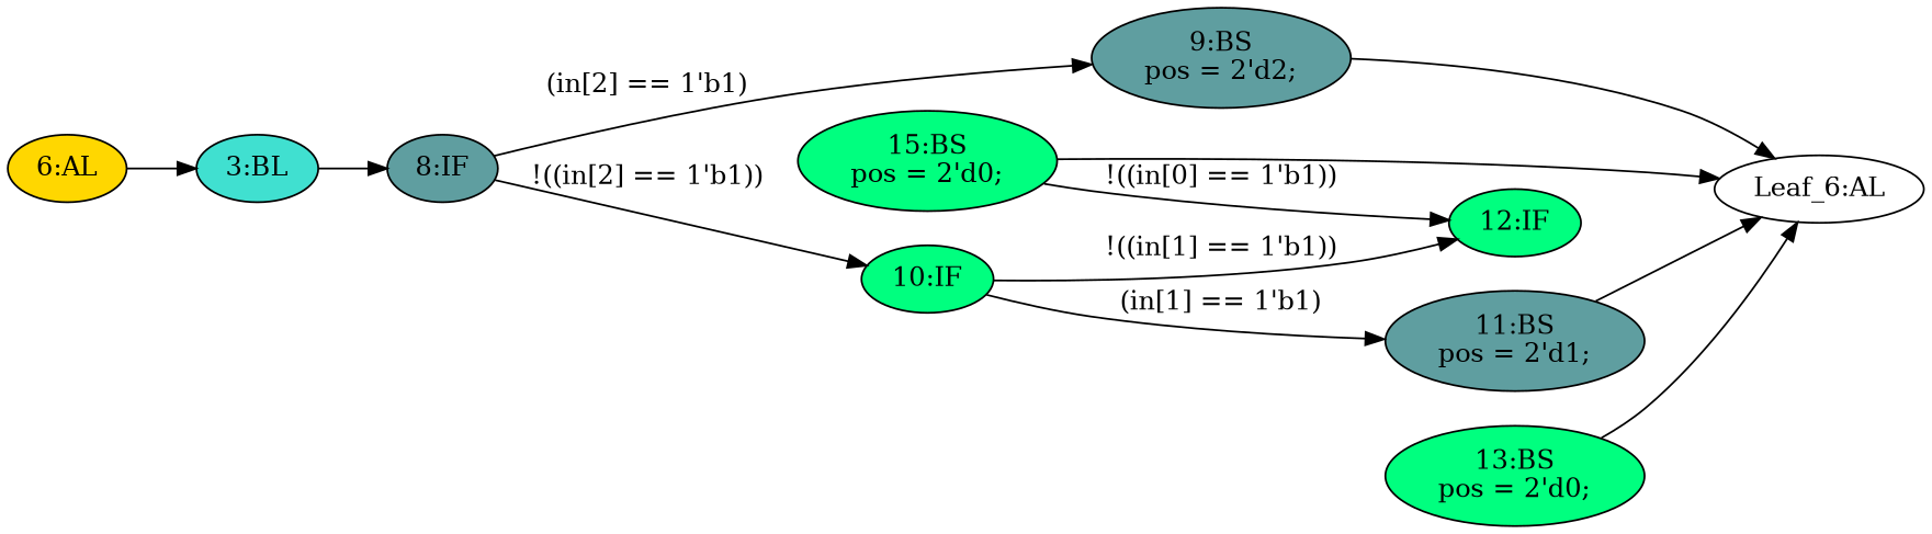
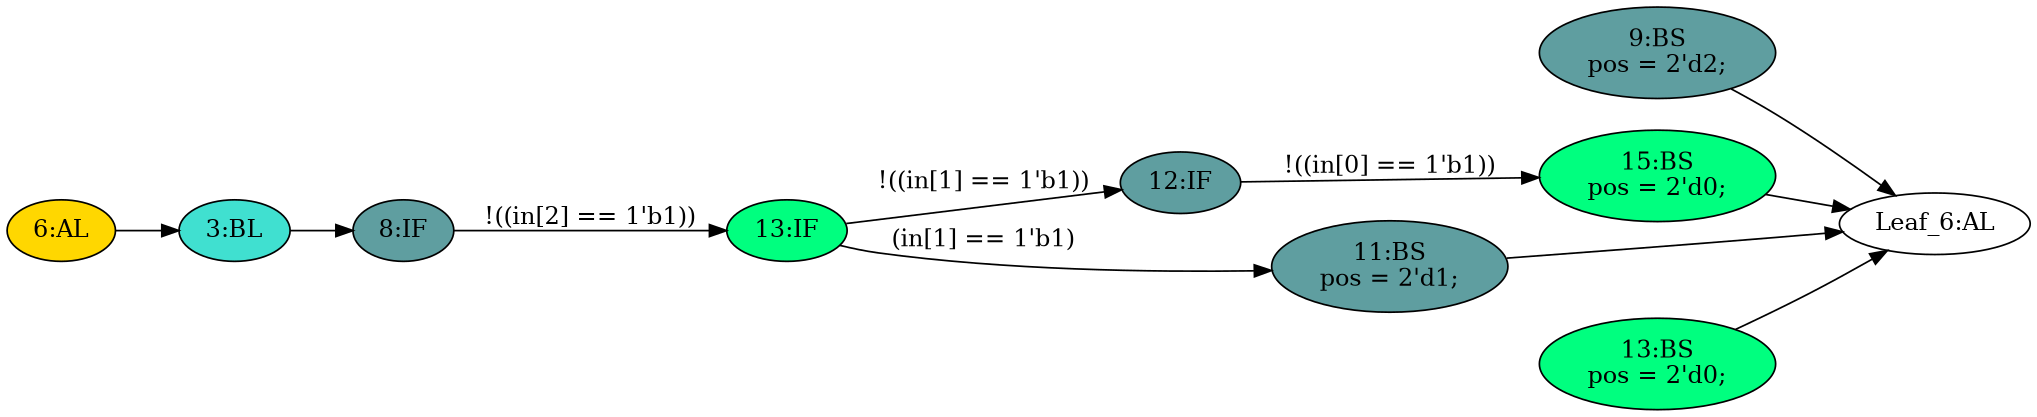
  strict digraph {
    rankdir=LR
    node [fillcolor=springgreen statements="[]" style=filled typ=BlockingSubstitution]
    edge [cond="[]" lineno=None]
    n1 [ast="<pyverilog.vparser.ast.BlockingSubstitution object at 0x7fd027e96c10>" fillcolor=cadetblue label="9:BS\npos = 2'd2;" statements="[<pyverilog.vparser.ast.BlockingSubstitution object at 0x7fd027e96c10>]"]
    n2 [def_var="['pos']" label="Leaf_6:AL" fillcolor="" statements="" style="" typ=""]
-   n3 [ast="<pyverilog.vparser.ast.IfStatement object at 0x7fd027efdc90>" label="12:IF" typ=IfStatement]
+   n3 [ast="<pyverilog.vparser.ast.IfStatement object at 0x7fd027efdc90>" fillcolor=cadetblue label="12:IF" typ=IfStatement]
    n4 [ast="<pyverilog.vparser.ast.BlockingSubstitution object at 0x7fd027ee6b10>" label="15:BS\npos = 2'd0;" statements="[<pyverilog.vparser.ast.BlockingSubstitution object at 0x7fd027ee6b10>]"]
    n5 [ast="<pyverilog.vparser.ast.BlockingSubstitution object at 0x7fd027efdd50>" label="13:BS\npos = 2'd0;" statements="[<pyverilog.vparser.ast.BlockingSubstitution object at 0x7fd027efdd50>]"]
    n6 [ast="<pyverilog.vparser.ast.Always object at 0x7fd027f75110>" clk_sens=False fillcolor=gold label="6:AL" sens="[]" typ=Always use_var="['in']"]
    n7 [ast="<pyverilog.vparser.ast.Block object at 0x7fd027f75e50>" fillcolor=turquoise label="3:BL" typ=Block]
    n8 [ast="<pyverilog.vparser.ast.IfStatement object at 0x7fd027e96790>" fillcolor=cadetblue label="8:IF" typ=IfStatement]
-   n9 [ast="<pyverilog.vparser.ast.IfStatement object at 0x7fd027e8e590>" label="10:IF" typ=IfStatement]
+   n9 [ast="<pyverilog.vparser.ast.IfStatement object at 0x7fd027e8e590>" label="13:IF" typ=IfStatement]
    n10 [ast="<pyverilog.vparser.ast.BlockingSubstitution object at 0x7fd027e8ed10>" fillcolor=cadetblue label="11:BS\npos = 2'd1;" statements="[<pyverilog.vparser.ast.BlockingSubstitution object at 0x7fd027e8ed10>]"]
    n1 -> n2
-   n4 -> n3 [cond="['in']" label="!((in[0] == 1'b1))" lineno=12]
+   n3 -> n4 [cond="['in']" label="!((in[0] == 1'b1))" lineno=12]
    n4 -> n2
    n5 -> n2
    n6 -> n7
    n7 -> n8
-   n8 -> n1 [cond="['in']" label="(in[2] == 1'b1)" lineno=8]
    n8 -> n9 [cond="['in']" label="!((in[2] == 1'b1))" lineno=8]
    n9 -> n3 [cond="['in']" label="!((in[1] == 1'b1))" lineno=10]
    n9 -> n10 [cond="['in']" label="(in[1] == 1'b1)" lineno=10]
    n10 -> n2
  }
